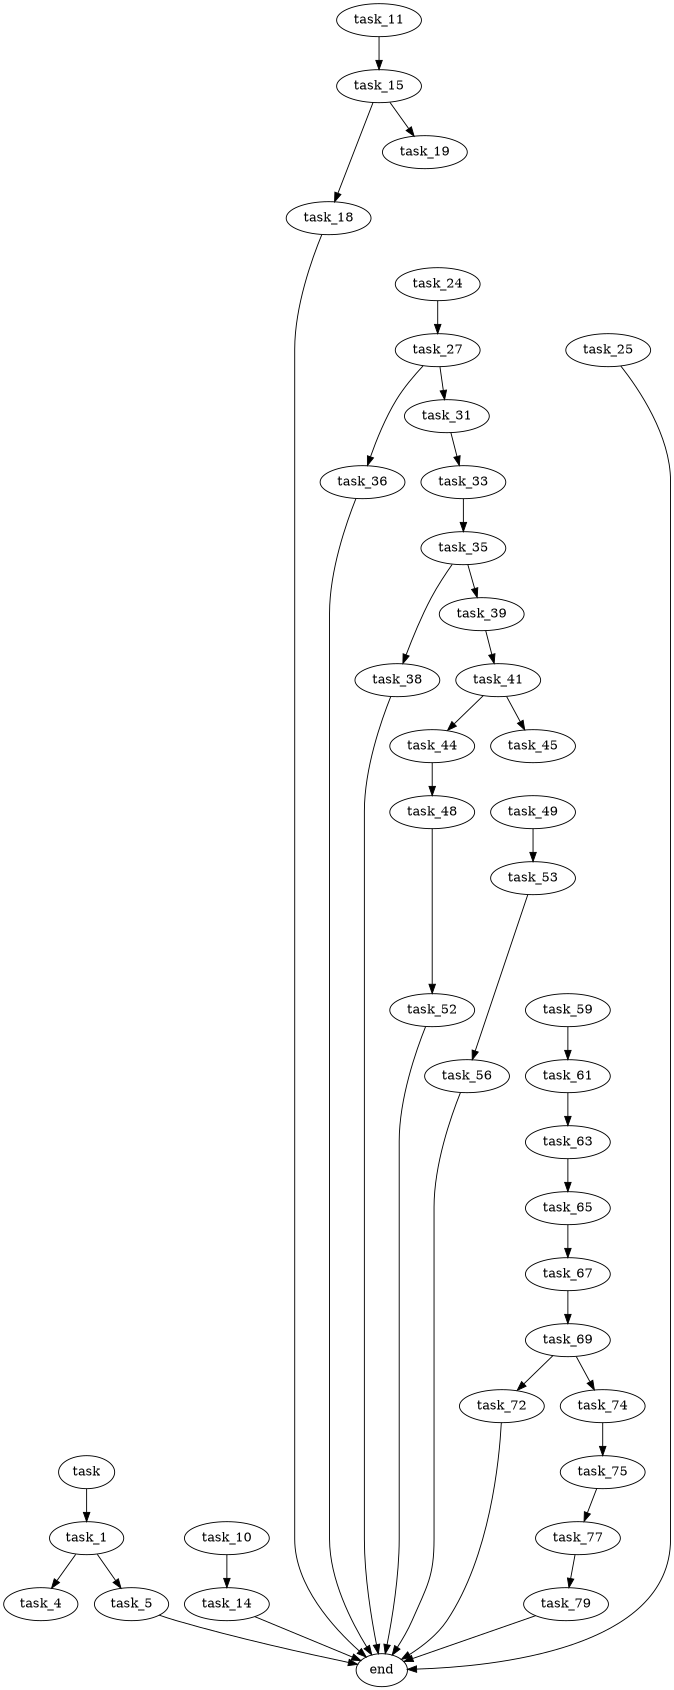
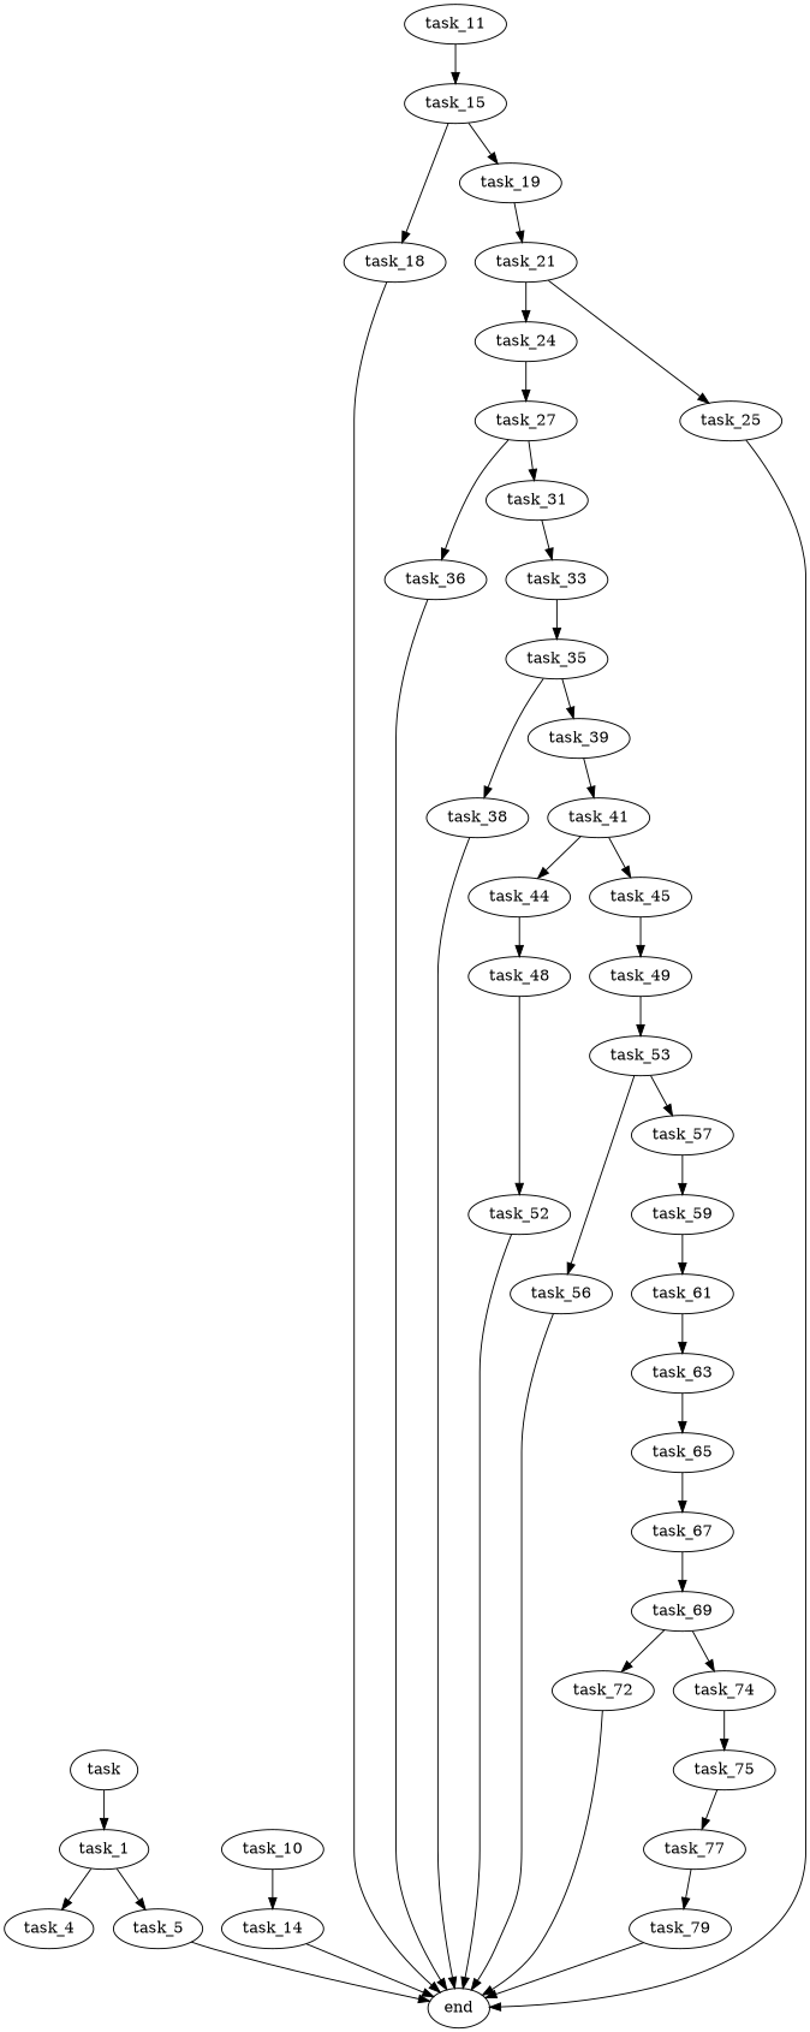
  digraph {
    n1 [label=task]
    task_1
    task_4
    task_5
    end
    task_10
    task_14
    task_11
    task_15
    task_18
    task_19
+   task_21
    task_24
    task_25
    task_27
    n16 [label=task_36]
    task_31
    task_33
    task_35
    task_38
    task_39
    task_41
    task_44
    task_45
    task_48
    task_49
    task_52
    task_53
    task_56
+   task_57
    task_59
    task_61
    task_63
    task_65
    task_67
    task_69
    task_72
    n38 [label=task_74]
    task_75
    task_77
    task_79
    n1 -> task_1
    task_1 -> task_4
    task_1 -> task_5
    task_5 -> end
    task_10 -> task_14
    task_14 -> end
    task_11 -> task_15
    task_15 -> task_18
    task_15 -> task_19
    task_18 -> end
+   task_19 -> task_21
+   task_21 -> task_24
+   task_21 -> task_25
    task_24 -> task_27
    task_25 -> end
    task_27 -> n16
    task_27 -> task_31
    n16 -> end
    task_31 -> task_33
    task_33 -> task_35
    task_35 -> task_38
    task_35 -> task_39
    task_38 -> end
    task_39 -> task_41
    task_41 -> task_44
    task_41 -> task_45
    task_44 -> task_48
+   task_45 -> task_49
    task_48 -> task_52
    task_49 -> task_53
    task_52 -> end
    task_53 -> task_56
+   task_53 -> task_57
    task_56 -> end
+   task_57 -> task_59
    task_59 -> task_61
    task_61 -> task_63
    task_63 -> task_65
    task_65 -> task_67
    task_67 -> task_69
    task_69 -> task_72
    task_69 -> n38
    task_72 -> end
    n38 -> task_75
    task_75 -> task_77
    task_77 -> task_79
    task_79 -> end
  }
